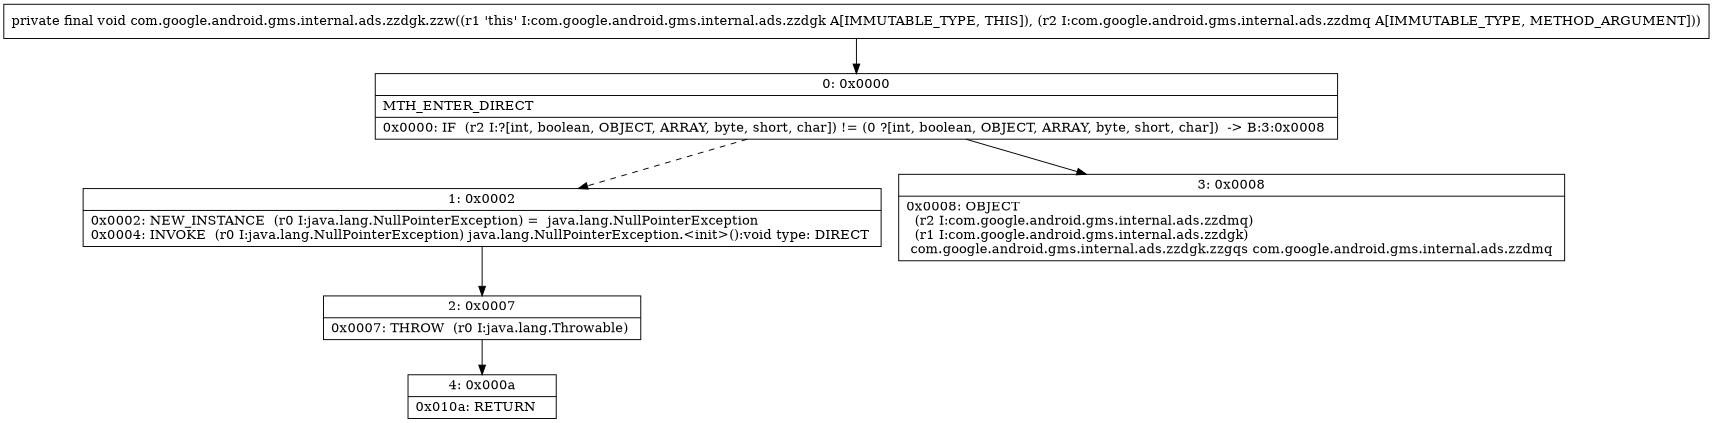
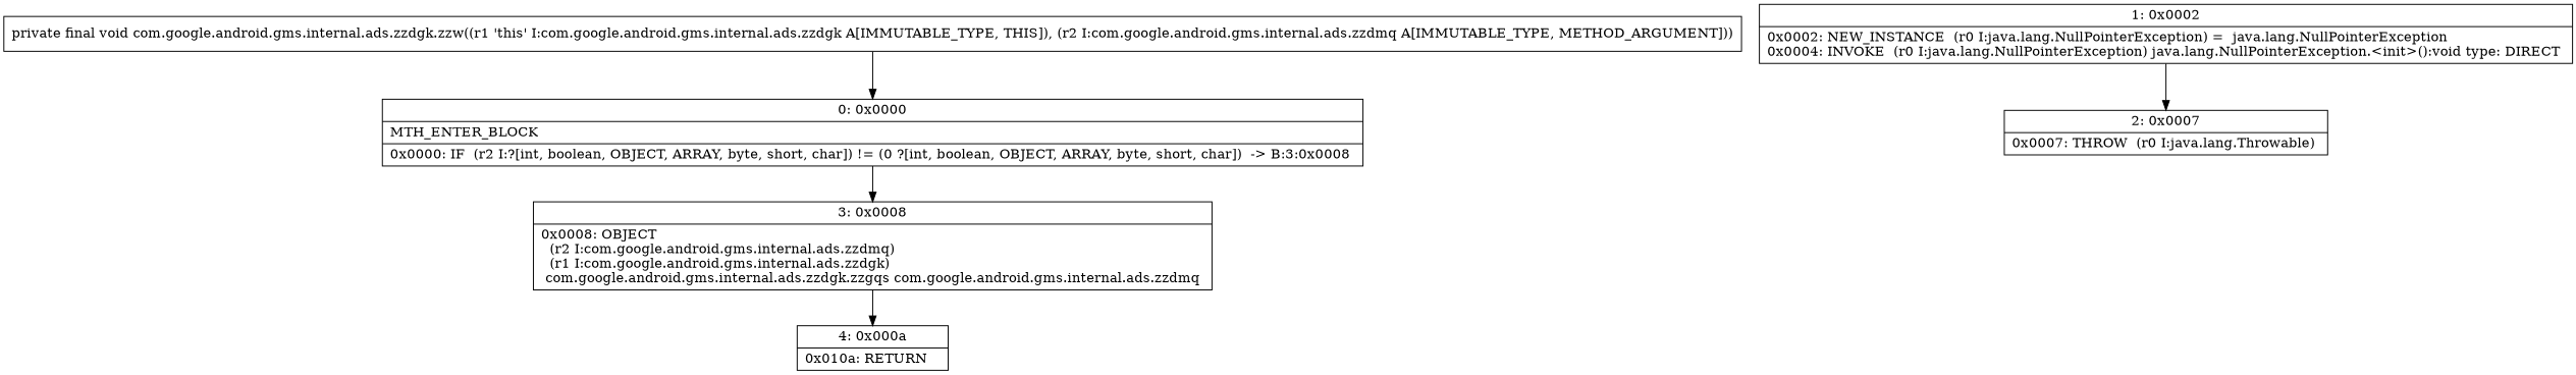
  digraph {
    node [shape=record]
-   n1 [label="{0\:\ 0x0000|MTH_ENTER_DIRECT\l|0x0000: IF  (r2 I:?[int, boolean, OBJECT, ARRAY, byte, short, char]) != (0 ?[int, boolean, OBJECT, ARRAY, byte, short, char])  \-\> B:3:0x0008 \l}"]
+   n1 [label="{0\:\ 0x0000|MTH_ENTER_BLOCK\l|0x0000: IF  (r2 I:?[int, boolean, OBJECT, ARRAY, byte, short, char]) != (0 ?[int, boolean, OBJECT, ARRAY, byte, short, char])  \-\> B:3:0x0008 \l}"]
    n2 [label="{1\:\ 0x0002|0x0002: NEW_INSTANCE  (r0 I:java.lang.NullPointerException) =  java.lang.NullPointerException \l0x0004: INVOKE  (r0 I:java.lang.NullPointerException) java.lang.NullPointerException.\<init\>():void type: DIRECT \l}"]
    n3 [label="{3\:\ 0x0008|0x0008: OBJECT  \l  (r2 I:com.google.android.gms.internal.ads.zzdmq)\l  (r1 I:com.google.android.gms.internal.ads.zzdgk)\l com.google.android.gms.internal.ads.zzdgk.zzgqs com.google.android.gms.internal.ads.zzdmq \l}"]
    n4 [label="{2\:\ 0x0007|0x0007: THROW  (r0 I:java.lang.Throwable) \l}"]
    n5 [label="{4\:\ 0x000a|0x010a: RETURN   \l}"]
    n6 [label="{private final void com.google.android.gms.internal.ads.zzdgk.zzw((r1 'this' I:com.google.android.gms.internal.ads.zzdgk A[IMMUTABLE_TYPE, THIS]), (r2 I:com.google.android.gms.internal.ads.zzdmq A[IMMUTABLE_TYPE, METHOD_ARGUMENT])) }"]
-   n1 -> n2 [style=dashed]
    n1 -> n3
    n2 -> n4
-   n4 -> n5
+   n3 -> n5
    n6 -> n1
  }
